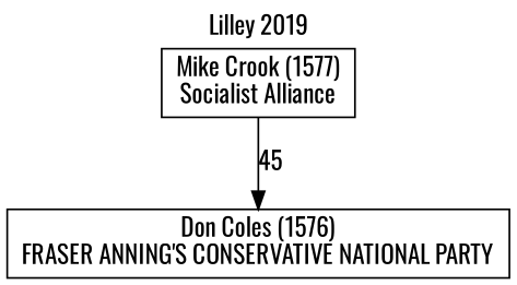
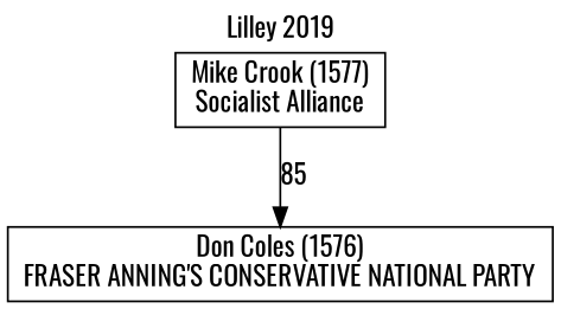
  digraph {
    label="Lilley 2019"
    labelloc=t
    mclimit=10
    fontname=Oswald
    node [shape=box fontname=Oswald]
    n1 [label="Don Coles (1576)\nFRASER ANNING'S CONSERVATIVE NATIONAL PARTY"]
    n2 [label="Mike Crook (1577)\nSocialist Alliance"]
-   n2 -> n1 [label=45 fontname=Oswald]
+   n2 -> n1 [label=85 fontname=Oswald]
  }
